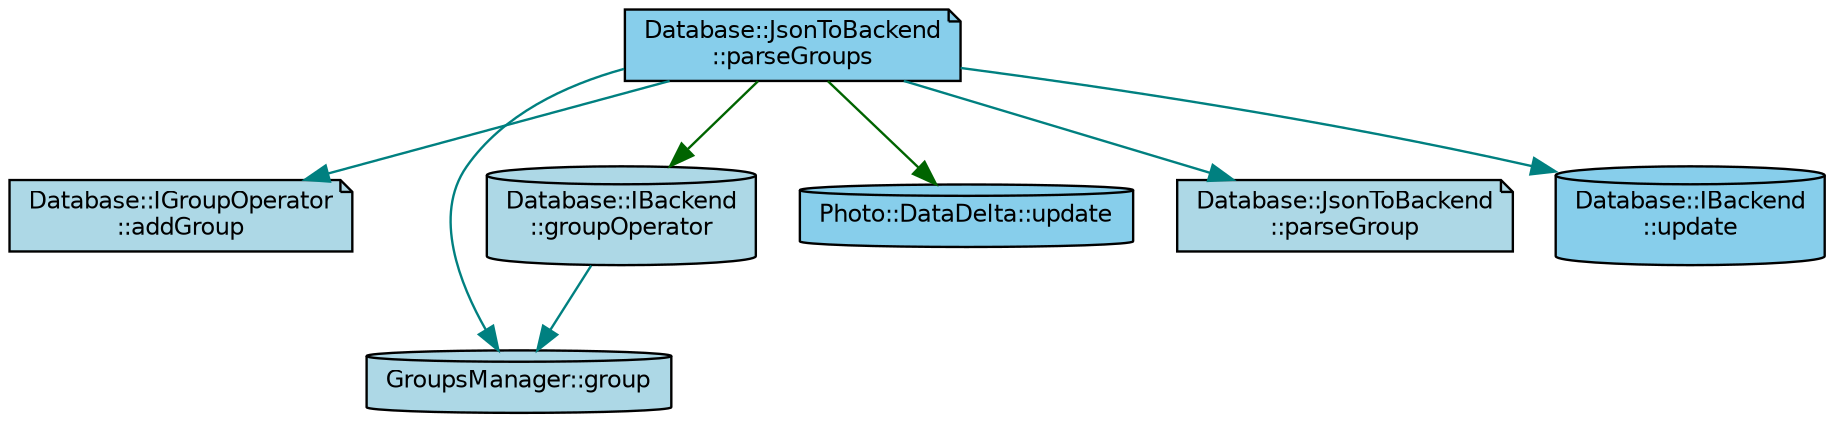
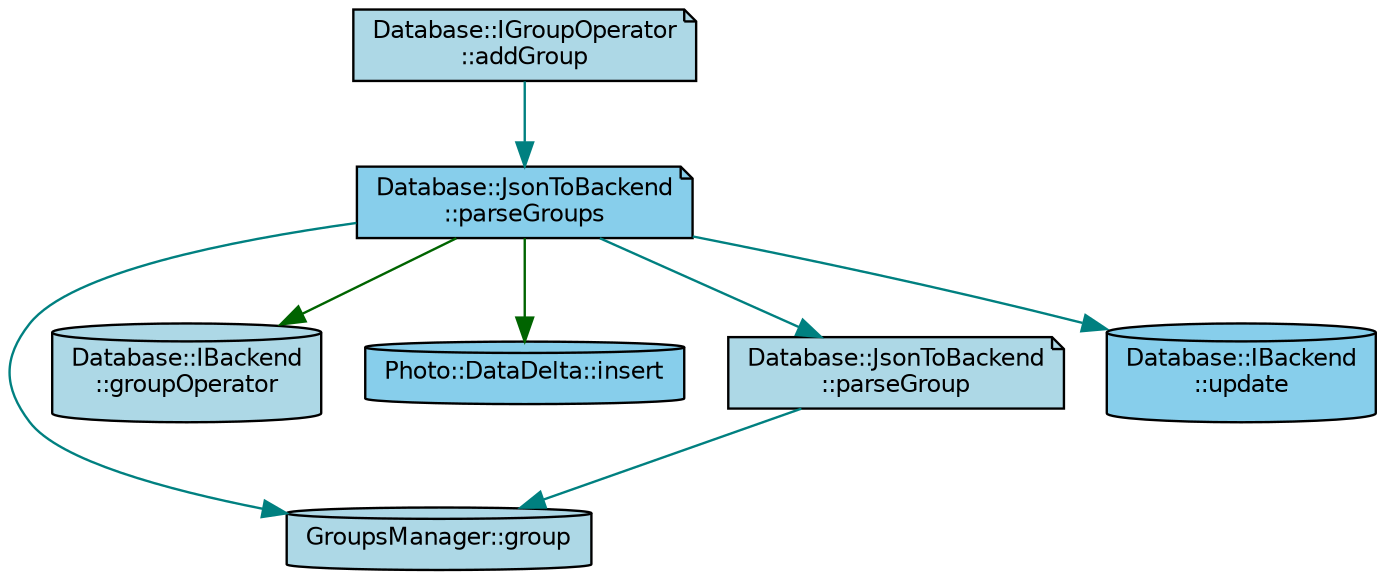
  digraph {
    rankdir=TB
    node [color=black fillcolor=lightblue fontname=Helvetica fontsize=10 shape=cylinder style=filled]
    edge [color=teal fontname=Helvetica fontsize=10 labelfontname=Helvetica labelfontsize=10 style=solid]
    n1 [fillcolor=skyblue fontcolor=black height=0.2 label="Database::JsonToBackend\l::parseGroups" shape=note width=0.4]
    n2 [height=0.2 label="Database::IGroupOperator\l::addGroup" shape=note width=0.4]
    n3 [height=0.2 label="GroupsManager::group" width=0.4]
    n4 [height=0.2 label="Database::IBackend\l::groupOperator" width=0.4]
-   n5 [fillcolor=skyblue height=0.2 label="Photo::DataDelta::update" width=0.4]
+   n5 [fillcolor=skyblue height=0.2 label="Photo::DataDelta::insert" width=0.4]
    n6 [height=0.2 label="Database::JsonToBackend\l::parseGroup" shape=note width=0.4]
    n7 [fillcolor=skyblue height=0.2 label="Database::IBackend\l::update" width=0.4]
-   n1 -> n2
+   n2 -> n1
    n1 -> n3
    n1 -> n4 [color=darkgreen]
    n1 -> n5 [color=darkgreen]
    n1 -> n6
    n1 -> n7
-   n4 -> n3
+   n6 -> n3
  }
